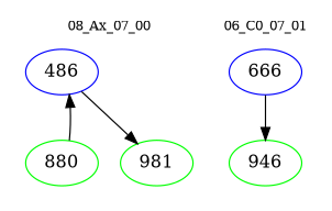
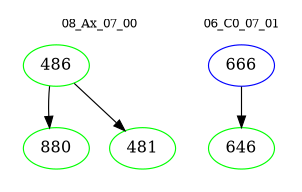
  digraph {
    node [color=green]
    edge [color=black]
-   n1 [color=blue label=486]
+   n1 [label=486]
    n2 [label=880]
-   n3 [label=981]
+   n3 [label=481]
    n4 [color=blue label=666]
-   n5 [label=946]
+   n5 [label=646]
    subgraph cluster_1 {
      color=white
      fontsize=10
      label="08_Ax_07_00"
      n1
      n2
      n3
    }
    subgraph cluster_2 {
      color=white
      fontsize=10
      label="06_C0_07_01"
      n4
      n5
    }
-   n2 -> n1
+   n1 -> n2
    n1 -> n3
    n4 -> n5
  }
